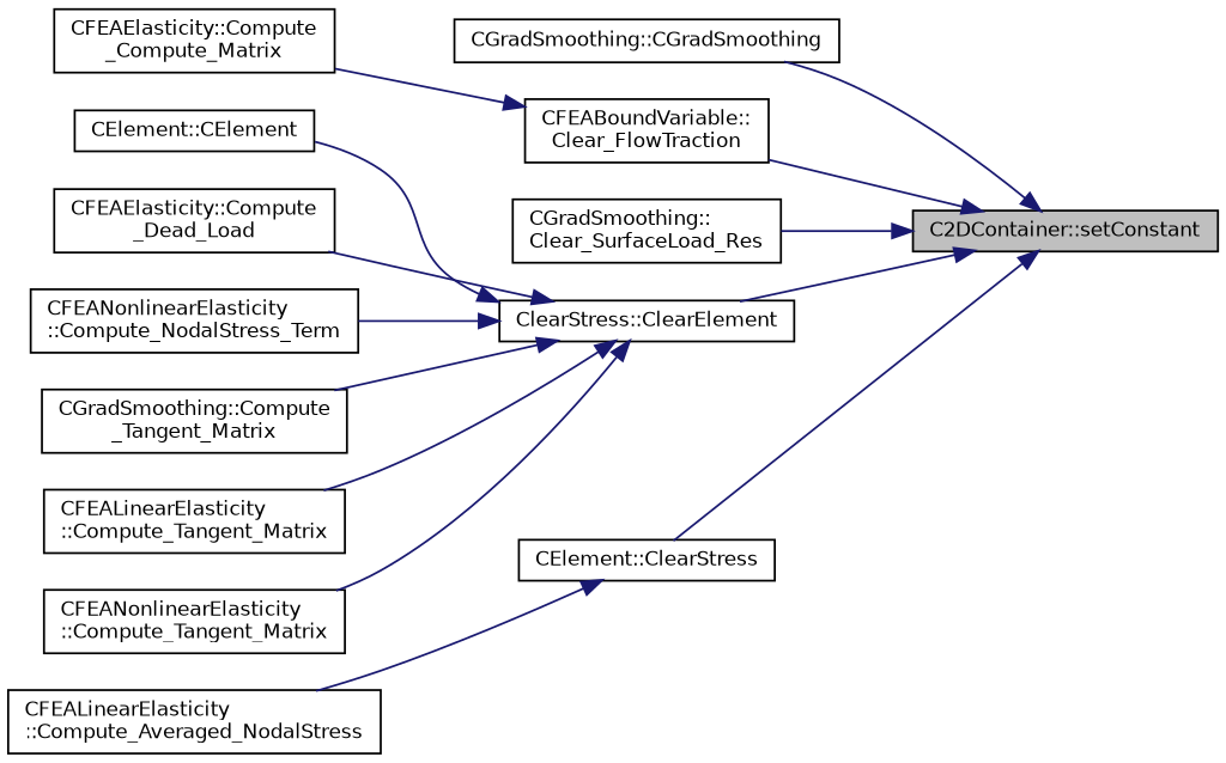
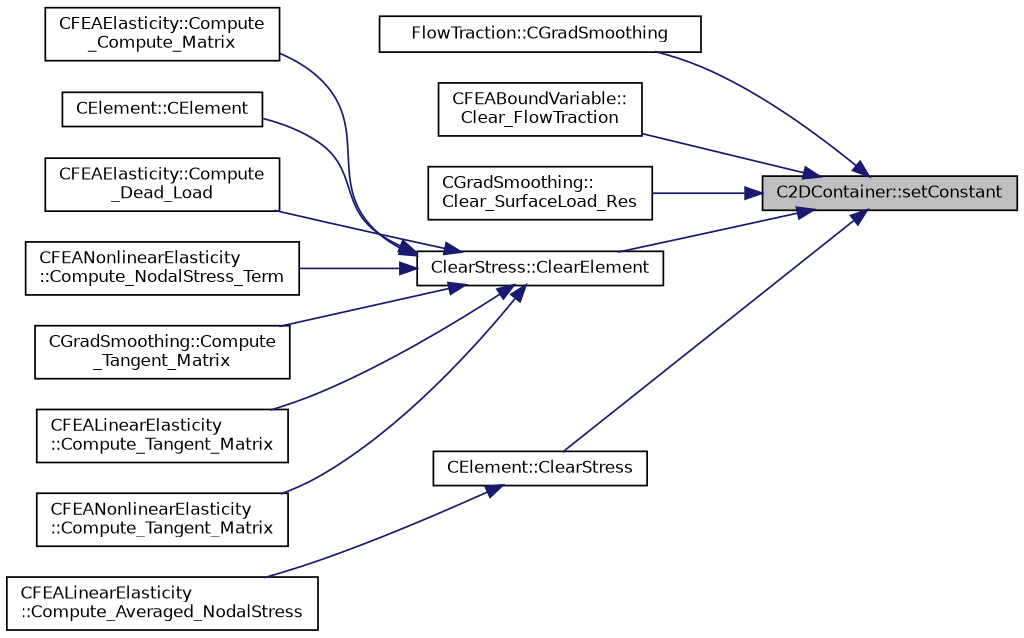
  digraph {
    rankdir=RL
    node [color=black fillcolor=white fontname=Helvetica fontsize=10 shape=record style=filled]
    edge [color=midnightblue dir=back fontname=Helvetica fontsize=10 labelfontname=Helvetica labelfontsize=10 style=solid]
    n1 [fillcolor=grey75 fontcolor=black height=0.2 label="C2DContainer::setConstant" width=0.4]
-   n2 [height=0.2 label="CGradSmoothing::CGradSmoothing" width=0.4]
+   n2 [height=0.2 label="FlowTraction::CGradSmoothing" width=0.4]
    n3 [height=0.2 label="CFEABoundVariable::\lClear_FlowTraction" width=0.4]
    n4 [height=0.2 label="CGradSmoothing::\lClear_SurfaceLoad_Res" width=0.4]
    n5 [height=0.2 label="ClearStress::ClearElement" width=0.4]
    n6 [height=0.2 label="CElement::ClearStress" width=0.4]
    n7 [height=0.2 label="CElement::CElement" width=0.4]
    n8 [height=0.2 label="CFEAElasticity::Compute\l_Dead_Load" width=0.4]
    n9 [height=0.2 label="CFEAElasticity::Compute\l_Compute_Matrix" width=0.4]
    n10 [height=0.2 label="CFEANonlinearElasticity\l::Compute_NodalStress_Term" width=0.4]
    n11 [height=0.2 label="CGradSmoothing::Compute\l_Tangent_Matrix" width=0.4]
    n12 [height=0.2 label="CFEALinearElasticity\l::Compute_Tangent_Matrix" width=0.4]
    n13 [height=0.2 label="CFEANonlinearElasticity\l::Compute_Tangent_Matrix" width=0.4]
    n14 [height=0.2 label="CFEALinearElasticity\l::Compute_Averaged_NodalStress" width=0.4]
    n1 -> n2
    n1 -> n3
    n1 -> n4
    n1 -> n5
    n1 -> n6
    n5 -> n7
    n5 -> n8
-   n3 -> n9
+   n5 -> n9
    n5 -> n10
    n5 -> n11
    n5 -> n12
    n5 -> n13
    n6 -> n14
  }
